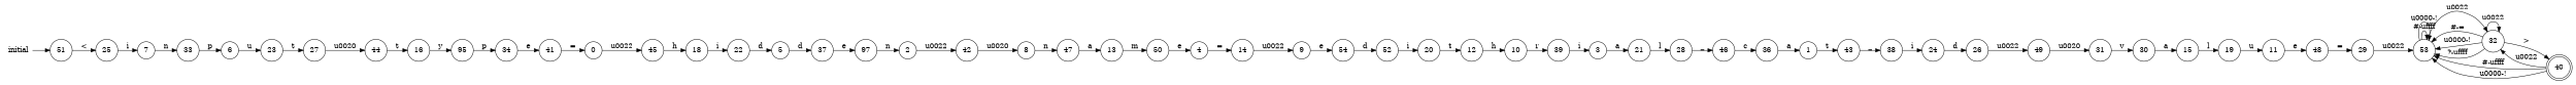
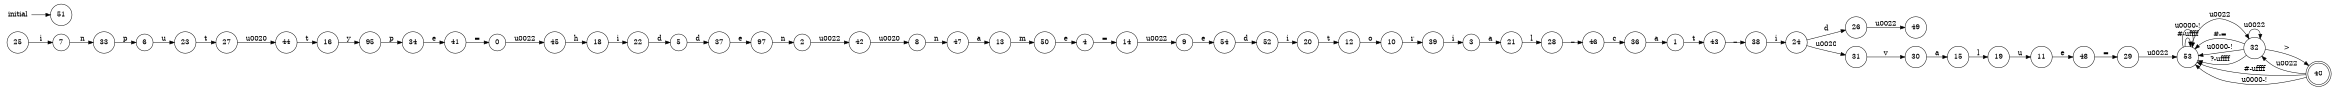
  digraph {
    rankdir=LR
    node [shape=circle]
    0
    45
    18
    22
    1
    43
    38
    24
    2
    42
    8
    47
    3
    21
    28
    46
    4
    14
    9
    54
    5
    37
    n23 [label=97]
    6
    23
    27
    44
    7
    33
    13
    50
    52
    20
    10
    39
    11
    48
    29
    53
    12
    15
    19
    n43 [label=95]
    16
    34
    41
    36
    26
    49
    31
    25
    30
    32
    40 [shape=doublecircle]
    51
    initial [shape=plaintext]
    0 -> 45 [label="\u0022"]
    45 -> 18 [label=h]
    18 -> 22 [label=i]
    22 -> 5 [label=d]
    1 -> 43 [label=t]
    43 -> 38 [label=_]
    38 -> 24 [label=i]
    24 -> 26 [label=d]
    2 -> 42 [label="\u0022"]
    42 -> 8 [label="\u0020"]
    8 -> 47 [label=n]
    47 -> 13 [label=a]
    3 -> 21 [label=a]
    21 -> 28 [label=l]
    28 -> 46 [label=_]
    46 -> 36 [label=c]
    4 -> 14 [label="="]
    14 -> 9 [label="\u0022"]
    9 -> 54 [label=e]
    54 -> 52 [label=d]
    5 -> 37 [label=d]
    37 -> n23 [label=e]
    n23 -> 2 [label=n]
    6 -> 23 [label=u]
    23 -> 27 [label=t]
    27 -> 44 [label="\u0020"]
    44 -> 16 [label=t]
    7 -> 33 [label=n]
    33 -> 6 [label=p]
    13 -> 50 [label=m]
    50 -> 4 [label=e]
    52 -> 20 [label=i]
    20 -> 12 [label=t]
    10 -> 39 [label=r]
    39 -> 3 [label=i]
    11 -> 48 [label=e]
    48 -> 29 [label="="]
    29 -> 53 [label="\u0022"]
    53 -> 53 [label="#-\uffff"]
    53 -> 53 [label="\u0000-!"]
    53 -> 32 [label="\u0022"]
-   12 -> 10 [label=h]
+   12 -> 10 [label=o]
    15 -> 19 [label=l]
    19 -> 11 [label=u]
    n43 -> 34 [label=p]
    16 -> n43 [label=y]
    34 -> 41 [label=e]
    41 -> 0 [label="="]
    36 -> 1 [label=a]
    26 -> 49 [label="\u0022"]
-   49 -> 31 [label="\u0020"]
+   24 -> 31 [label="\u0020"]
    31 -> 30 [label=v]
    25 -> 7 [label=i]
    30 -> 15 [label=a]
    32 -> 53 [label="#-="]
    32 -> 53 [label="\u0000-!"]
    32 -> 53 [label="?-\uffff"]
    32 -> 32 [label="\u0022"]
    32 -> 40 [label=">"]
    40 -> 53 [label="#-\uffff"]
    40 -> 53 [label="\u0000-!"]
    40 -> 32 [label="\u0022"]
-   51 -> 25 [label="<"]
    initial -> 51
  }
